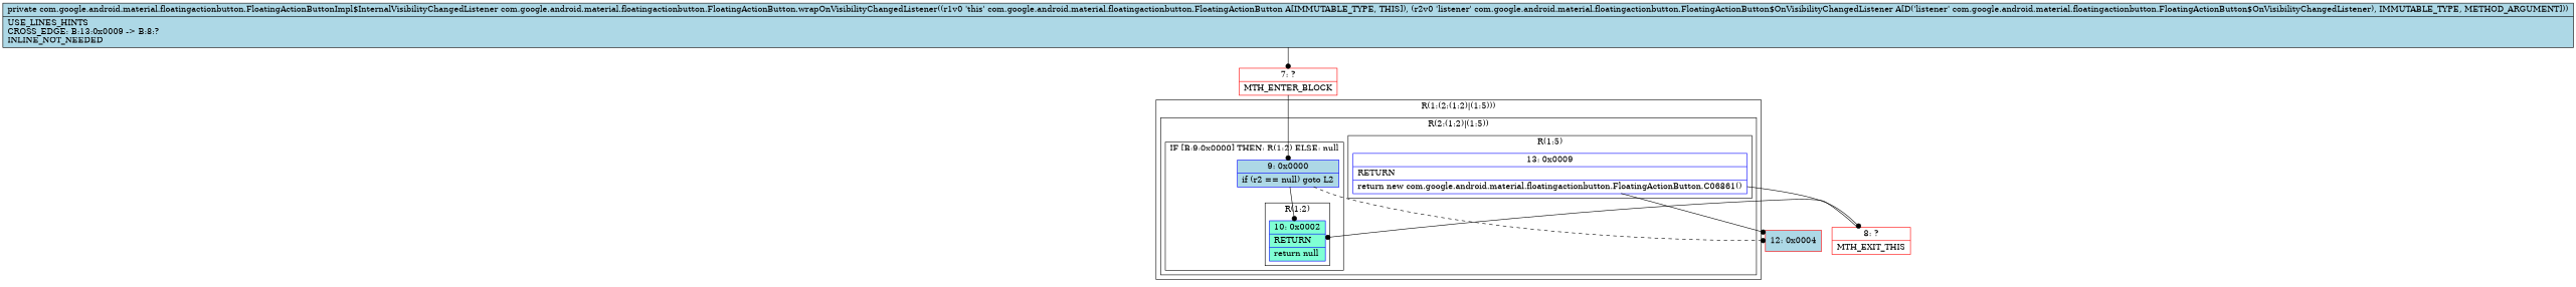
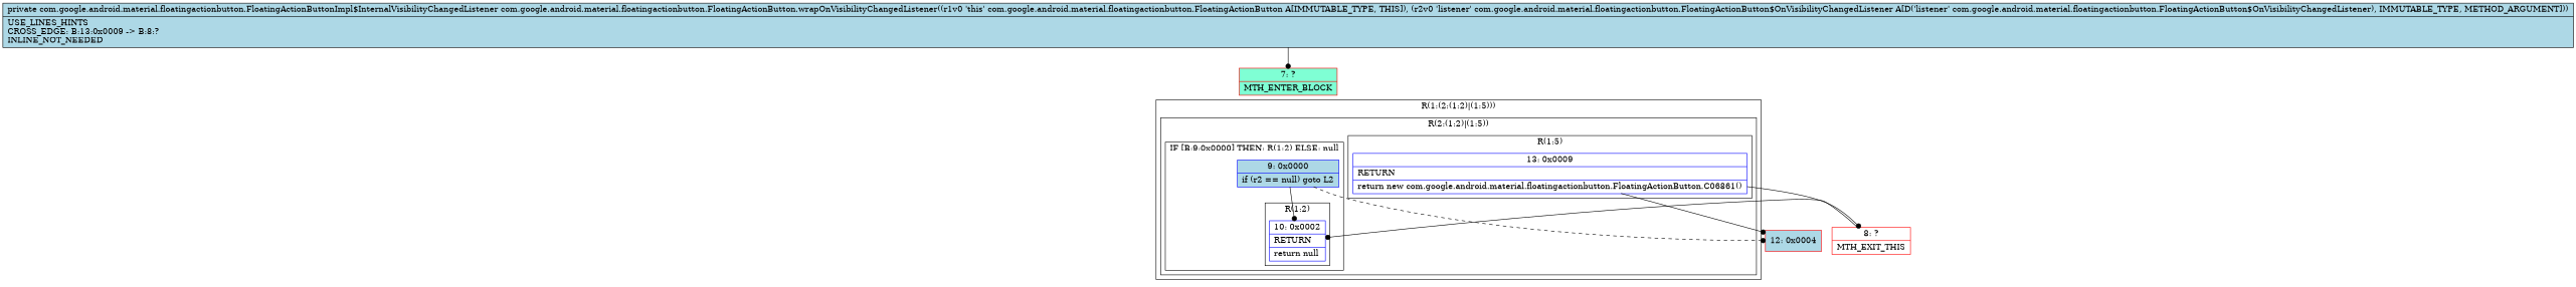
  digraph {
    node [color=blue fillcolor=lightblue shape=record style=filled]
    edge [arrowhead=dot]
-   n1 [fillcolor=aquamarine label="{10\:\ 0x0002|RETURN\l|return null\l}"]
+   n1 [fillcolor=white label="{10\:\ 0x0002|RETURN\l|return null\l}"]
    n2 [label="{9\:\ 0x0000|if (r2 == null) goto L2\l}"]
    n3 [fillcolor=white label="{13\:\ 0x0009|RETURN\l|return new com.google.android.material.floatingactionbutton.FloatingActionButton.C06861()\l}"]
    n4 [color=red label="{12\:\ 0x0004}"]
    n5 [color=red fillcolor=white label="{8\:\ ?|MTH_EXIT_THIS\l}"]
-   n6 [color=red fillcolor=white label="{7\:\ ?|MTH_ENTER_BLOCK\l}"]
+   n6 [color=red fillcolor=aquamarine label="{7\:\ ?|MTH_ENTER_BLOCK\l}"]
    n7 [label="{private com.google.android.material.floatingactionbutton.FloatingActionButtonImpl$InternalVisibilityChangedListener com.google.android.material.floatingactionbutton.FloatingActionButton.wrapOnVisibilityChangedListener((r1v0 'this' com.google.android.material.floatingactionbutton.FloatingActionButton A[IMMUTABLE_TYPE, THIS]), (r2v0 'listener' com.google.android.material.floatingactionbutton.FloatingActionButton$OnVisibilityChangedListener A[D('listener' com.google.android.material.floatingactionbutton.FloatingActionButton$OnVisibilityChangedListener), IMMUTABLE_TYPE, METHOD_ARGUMENT]))  | USE_LINES_HINTS\lCROSS_EDGE: B:13:0x0009 \-\> B:8:?\lINLINE_NOT_NEEDED\l}" color=""]
    subgraph cluster_1 {
      label="R(1:(2:(1:2)|(1:5)))"
      subgraph cluster_2 {
        label="R(2:(1:2)|(1:5))"
        subgraph cluster_3 {
          label="IF [B:9:0x0000] THEN: R(1:2) ELSE: null"
          n2
          subgraph cluster_4 {
            label="R(1:2)"
            n1
          }
        }
        subgraph cluster_5 {
          label="R(1:5)"
          n3
        }
      }
    }
    n2 -> n1
    n2 -> n4 [style=dashed]
    n3 -> n4
    n3 -> n5
    n5 -> n1
-   n6 -> n2
    n7 -> n6
  }
